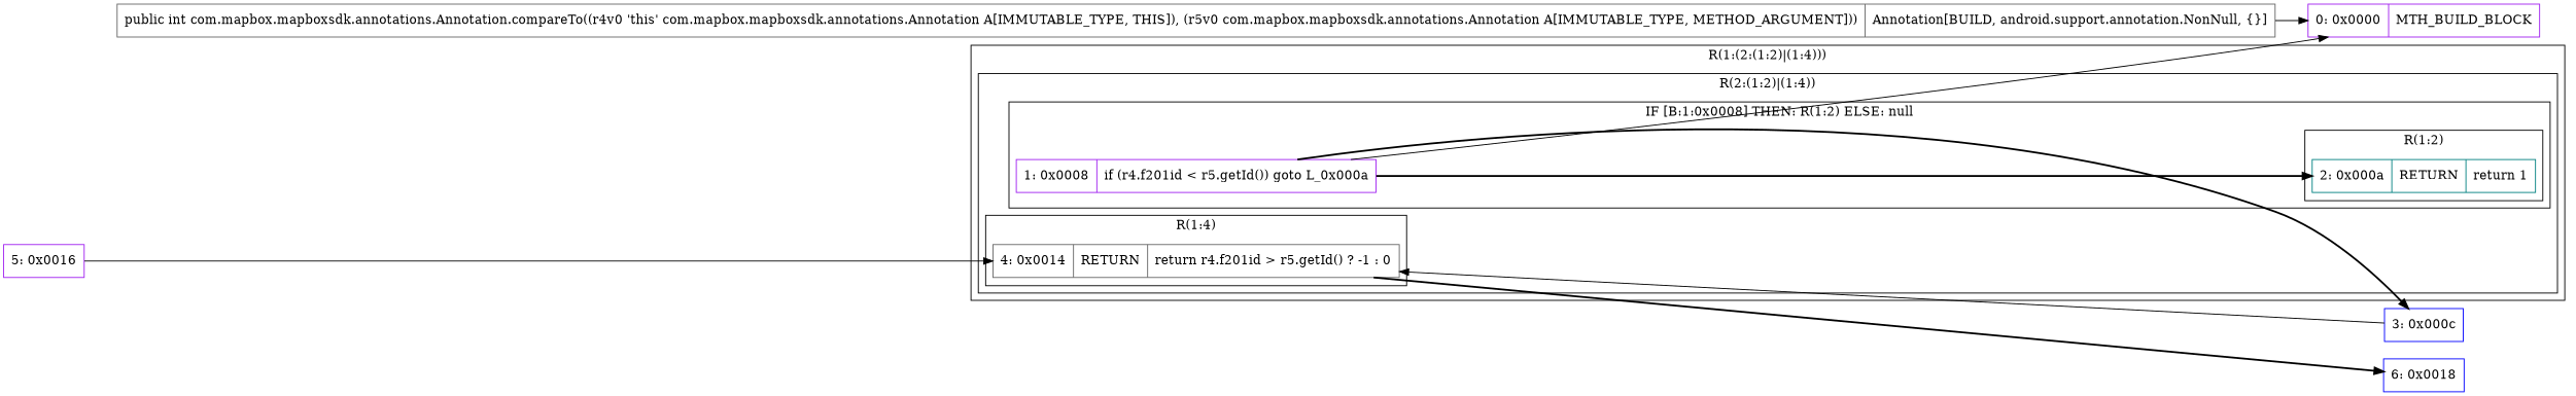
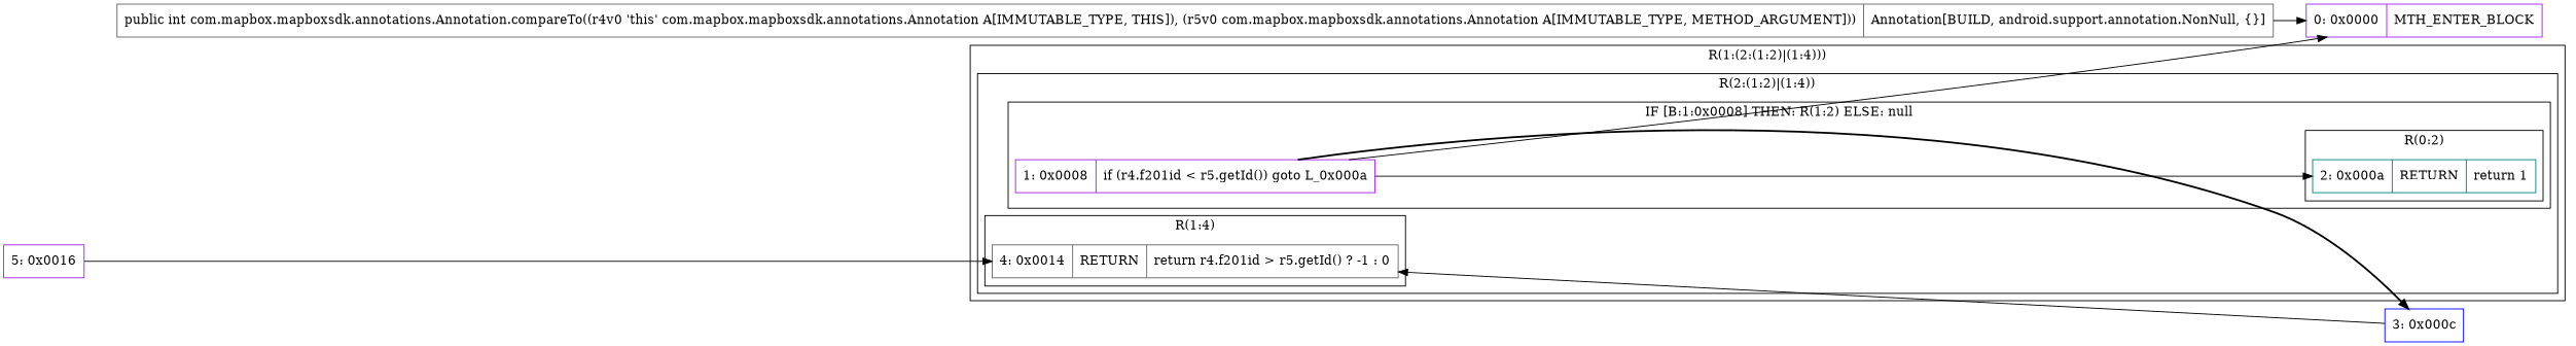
  digraph {
    rankdir=LR
    node [color=purple shape=record]
    edge [style=solid]
    n1 [color=teal label="{2\:\ 0x000a|RETURN\l|return 1\l}"]
    n2 [label="{1\:\ 0x0008|if (r4.f201id \< r5.getId()) goto L_0x000a\l}"]
    n3 [color=gray40 label="{4\:\ 0x0014|RETURN\l|return r4.f201id \> r5.getId() ? \-1 : 0\l}"]
    n4 [color=blue label="{3\:\ 0x000c}"]
-   n5 [label="{0\:\ 0x0000|MTH_BUILD_BLOCK\l}"]
-   n6 [color=blue label="{6\:\ 0x0018}"]
+   n5 [label="{0\:\ 0x0000|MTH_ENTER_BLOCK\l}"]
    n7 [label="{5\:\ 0x0016}"]
    n8 [color=gray40 label="{public int com.mapbox.mapboxsdk.annotations.Annotation.compareTo((r4v0 'this' com.mapbox.mapboxsdk.annotations.Annotation A[IMMUTABLE_TYPE, THIS]), (r5v0 com.mapbox.mapboxsdk.annotations.Annotation A[IMMUTABLE_TYPE, METHOD_ARGUMENT]))  | Annotation[BUILD, android.support.annotation.NonNull, \{\}]\l}"]
    subgraph cluster_1 {
      label="R(1:(2:(1:2)|(1:4)))"
      subgraph cluster_2 {
        label="R(2:(1:2)|(1:4))"
        subgraph cluster_3 {
          label="IF [B:1:0x0008] THEN: R(1:2) ELSE: null"
          n2
          subgraph cluster_4 {
-           label="R(1:2)"
+           label="R(0:2)"
            n1
          }
        }
        subgraph cluster_5 {
          label="R(1:4)"
          n3
        }
      }
    }
-   n2 -> n1 [style=bold]
+   n2 -> n1
    n2 -> n4 [style=bold]
    n2 -> n5
-   n3 -> n6 [style=bold]
    n4 -> n3
    n7 -> n3
    n8 -> n5
  }
